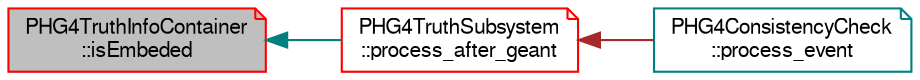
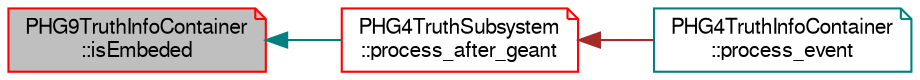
  digraph {
    rankdir=LR
    node [color=red fontname=FreeSans fontsize=10 shape=note]
    edge [dir=back fontname=FreeSans fontsize=10 labelfontname=FreeSans labelfontsize=10 style=solid]
-   n1 [fillcolor=grey75 fontcolor=black height=0.2 label="PHG4TruthInfoContainer\l::isEmbeded" style=filled width=0.4]
+   n1 [fillcolor=grey75 fontcolor=black height=0.2 label="PHG9TruthInfoContainer\l::isEmbeded" style=filled width=0.4]
    n2 [height=0.2 label="PHG4TruthSubsystem\l::process_after_geant" width=0.4]
-   n3 [color=teal height=0.2 label="PHG4ConsistencyCheck\l::process_event" width=0.4]
+   n3 [color=teal height=0.2 label="PHG4TruthInfoContainer\l::process_event" width=0.4]
    n1 -> n2 [color=teal]
    n2 -> n3 [color=brown]
  }
